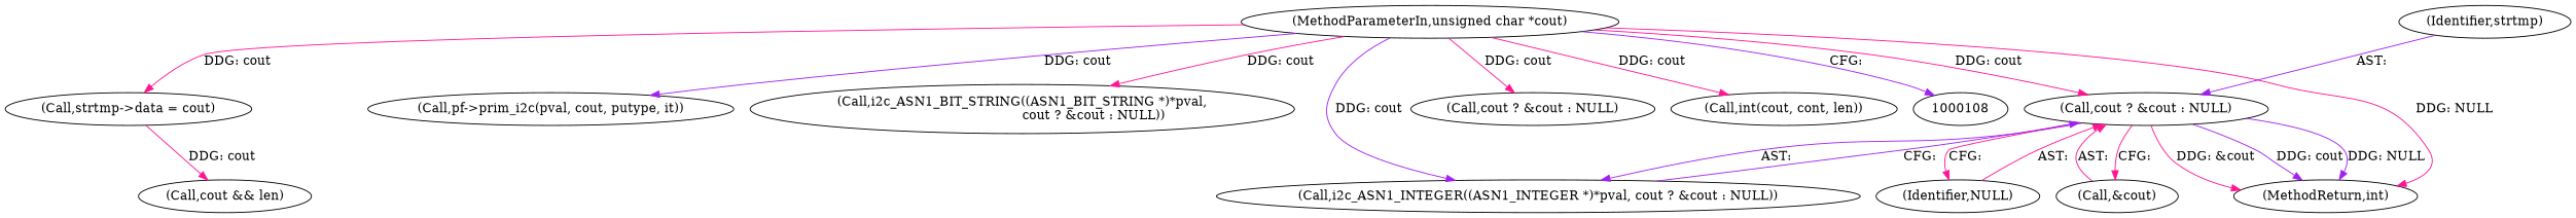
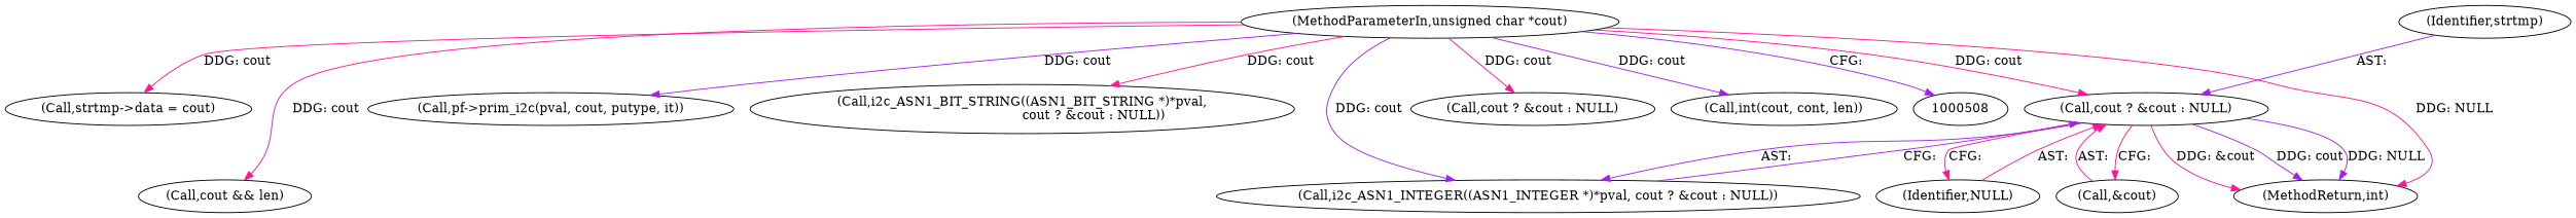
  digraph {
    edge [color=deeppink]
    n1 [label="(Call,cout ? &cout : NULL)"]
    n2 [label="(MethodReturn,int)"]
    n3 [label="(Call,&cout)"]
    n4 [label="(Call,i2c_ASN1_INTEGER((ASN1_INTEGER *)*pval, cout ? &cout : NULL))"]
    n5 [label="(Identifier,NULL)"]
    n6 [label="(MethodParameterIn,unsigned char *cout)"]
    n7 [label="(Call,pf->prim_i2c(pval, cout, putype, it))"]
    n8 [label="(Call,i2c_ASN1_BIT_STRING((ASN1_BIT_STRING *)*pval,\n                                   cout ? &cout : NULL))"]
    n9 [label="(Call,cout && len)"]
    n10 [label="(Call,strtmp->data = cout)"]
    n11 [label="(Call,cout ? &cout : NULL)"]
    n12 [label="(Call,int(cout, cont, len))"]
-   1000108
+   1000108 [label=1000508]
    n14 [label="(Identifier,strtmp)"]
    n1 -> n2 [label="DDG: &cout"]
    n1 -> n2 [color=purple label="DDG: cout"]
    n1 -> n2 [color=purple label="DDG: NULL"]
    n1 -> n3 [label="CFG: "]
    n1 -> n4 [color=purple label="AST: "]
    n1 -> n5 [label="CFG: "]
    n3 -> n1 [label="AST: "]
    n4 -> n1 [color=purple label="CFG: "]
    n5 -> n1 [label="AST: "]
    n6 -> n1 [label="DDG: cout"]
    n6 -> n2 [label="DDG: NULL"]
    n6 -> n4 [color=purple label="DDG: cout"]
    n6 -> n7 [color=purple label="DDG: cout"]
    n6 -> n8 [label="DDG: cout"]
-   n10 -> n9 [label="DDG: cout"]
+   n6 -> n9 [label="DDG: cout"]
    n6 -> n10 [label="DDG: cout"]
    n6 -> n11 [label="DDG: cout"]
-   n6 -> n12 [label="DDG: cout"]
+   n6 -> n12 [color=purple label="DDG: cout"]
    n6 -> 1000108 [color=purple label="CFG: "]
    n14 -> n1 [color=purple label="AST: "]
  }
